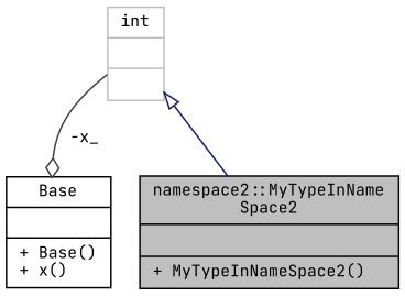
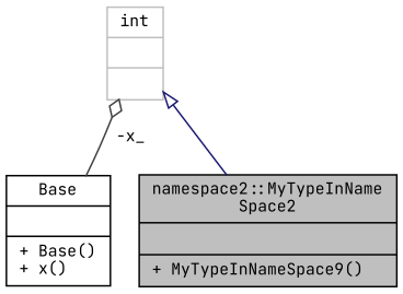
  digraph {
    fontname="JetBrains Mono"
    node [color=black fontname="JetBrains Mono" fontsize=10 shape=record]
    edge [fontname="JetBrains Mono" fontsize=10 labelfontname=Helvetica labelfontsize=10 style=solid]
-   n1 [fillcolor=grey75 fontcolor=black height=0.2 label="{namespace2::MyTypeInName\lSpace2\n||+ MyTypeInNameSpace2()\l}" style=filled width=0.4]
+   n1 [fillcolor=grey75 fontcolor=black height=0.2 label="{namespace2::MyTypeInName\lSpace2\n||+ MyTypeInNameSpace9()\l}" style=filled width=0.4]
    n2 [height=0.2 label="{Base\n||+ Base()\l+ x()\l}" width=0.4]
    n3 [color=grey75 height=0.2 label="{int\n||}" width=0.4]
    n3 -> n1 [arrowtail=onormal color=midnightblue dir=back]
-   n3 -> n2 [arrowhead=odiamond color=grey25 label=" -x_"]
+   n2 -> n3 [arrowhead=odiamond color=grey25 label=" -x_"]
  }
